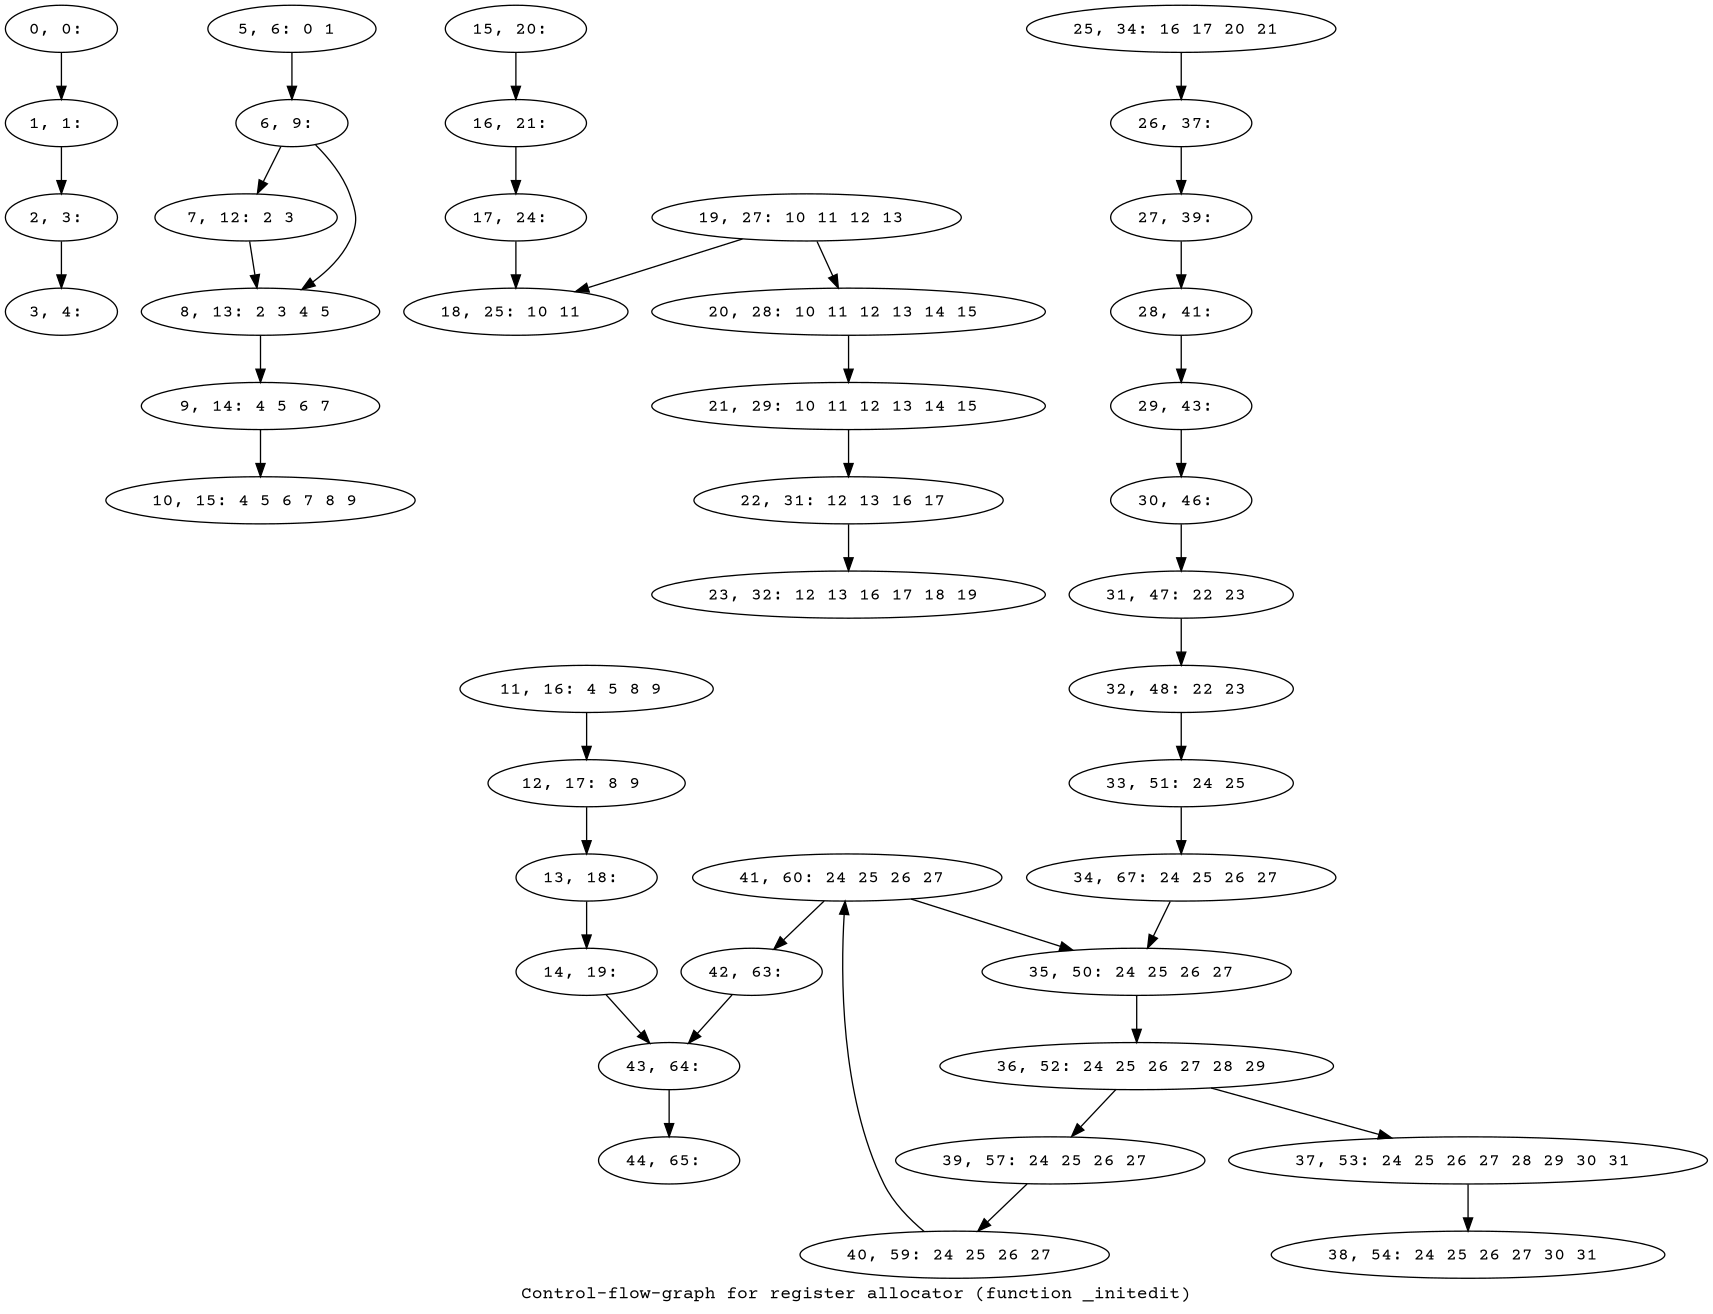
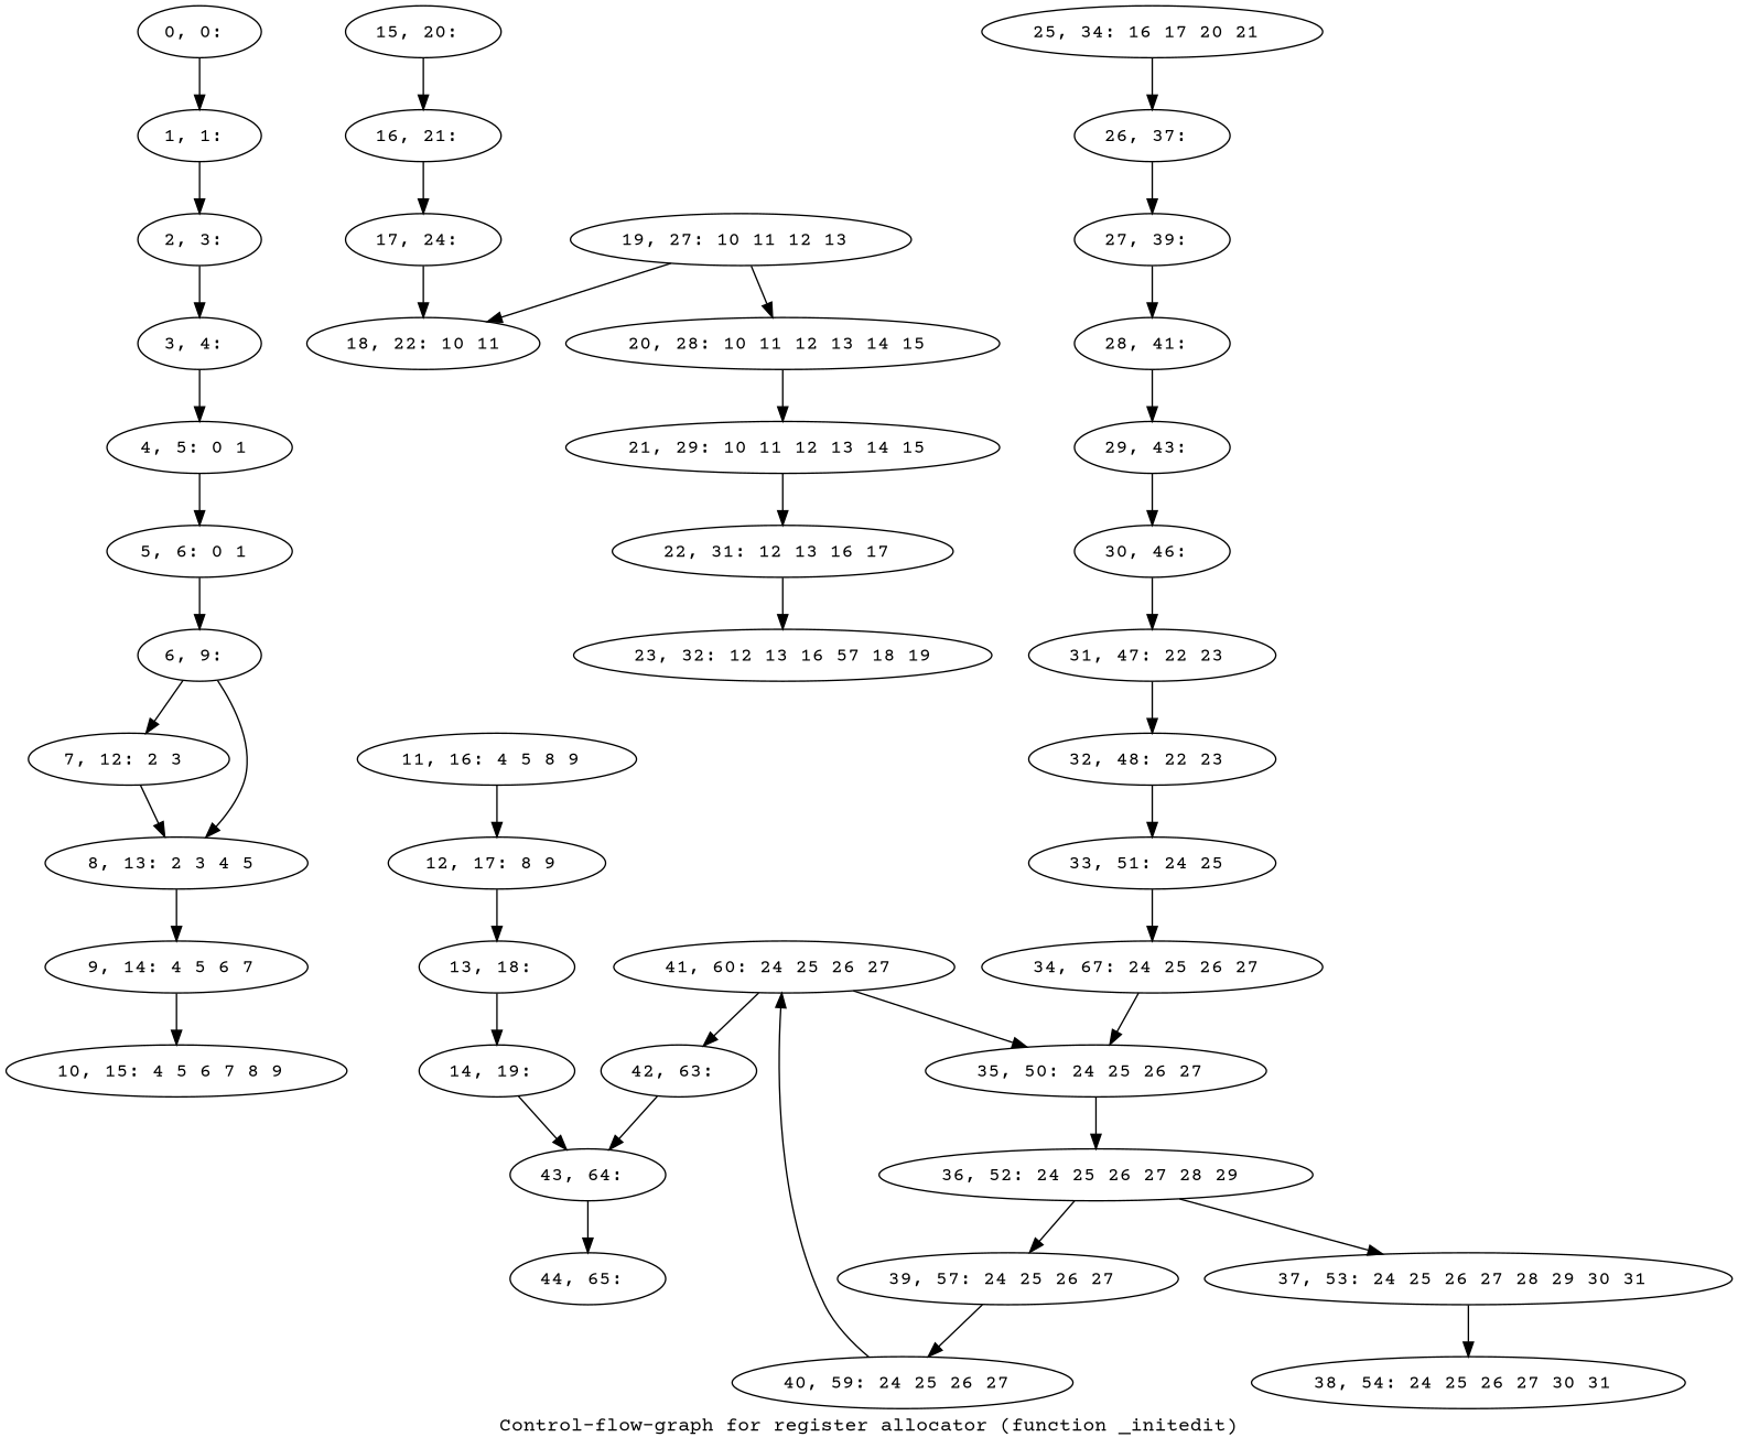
  digraph {
    fontname="Courier Prime"
    label="Control-flow-graph for register allocator (function _initedit)"
    node [fontname="Courier Prime"]
    edge [fontname="Courier Prime"]
    n1 [label="0, 0: "]
    n2 [label="1, 1: "]
    n3 [label="2, 3: "]
    n4 [label="3, 4: "]
+   n5 [label="4, 5: 0 1 "]
    n6 [label="5, 6: 0 1 "]
    n7 [label="6, 9: "]
    n8 [label="7, 12: 2 3 "]
    n9 [label="8, 13: 2 3 4 5 "]
    n10 [label="15, 20: "]
    n11 [label="16, 21: "]
    n12 [label="9, 14: 4 5 6 7 "]
    n13 [label="10, 15: 4 5 6 7 8 9 "]
    n14 [label="11, 16: 4 5 8 9 "]
    n15 [label="12, 17: 8 9 "]
    n16 [label="13, 18: "]
    n17 [label="14, 19: "]
    n18 [label="43, 64: "]
    n19 [label="44, 65: "]
    n20 [label="17, 24: "]
-   n21 [label="18, 25: 10 11 "]
+   n21 [label="18, 22: 10 11"]
    n22 [label="19, 27: 10 11 12 13 "]
    n23 [label="20, 28: 10 11 12 13 14 15 "]
    n24 [label="21, 29: 10 11 12 13 14 15 "]
    n25 [label="22, 31: 12 13 16 17 "]
-   n26 [label="23, 32: 12 13 16 17 18 19 "]
+   n26 [label="23, 32: 12 13 16 57 18 19"]
    n27 [label="25, 34: 16 17 20 21 "]
    n28 [label="26, 37: "]
    n29 [label="27, 39: "]
    n30 [label="28, 41: "]
    n31 [label="29, 43: "]
    n32 [label="30, 46: "]
    n33 [label="31, 47: 22 23 "]
    n34 [label="32, 48: 22 23 "]
    n35 [label="33, 51: 24 25 "]
    n36 [label="34, 67: 24 25 26 27 "]
    n37 [label="35, 50: 24 25 26 27 "]
    n38 [label="36, 52: 24 25 26 27 28 29 "]
    n39 [label="37, 53: 24 25 26 27 28 29 30 31 "]
    n40 [label="39, 57: 24 25 26 27 "]
    n41 [label="38, 54: 24 25 26 27 30 31 "]
    n42 [label="40, 59: 24 25 26 27 "]
    n43 [label="41, 60: 24 25 26 27 "]
    n44 [label="42, 63: "]
    n1 -> n2
    n2 -> n3
    n3 -> n4
+   n4 -> n5
+   n5 -> n6
    n6 -> n7
    n7 -> n8
    n7 -> n9
    n8 -> n9
    n9 -> n12
    n10 -> n11
    n11 -> n20
    n12 -> n13
    n14 -> n15
    n15 -> n16
    n16 -> n17
    n17 -> n18
    n18 -> n19
    n20 -> n21
    n22 -> n21
    n22 -> n23
    n23 -> n24
    n24 -> n25
    n25 -> n26
    n27 -> n28
    n28 -> n29
    n29 -> n30
    n30 -> n31
    n31 -> n32
    n32 -> n33
    n33 -> n34
    n34 -> n35
    n35 -> n36
    n36 -> n37
    n37 -> n38
    n38 -> n39
    n38 -> n40
    n39 -> n41
    n40 -> n42
    n42 -> n43
    n43 -> n37
    n43 -> n44
    n44 -> n18
  }
